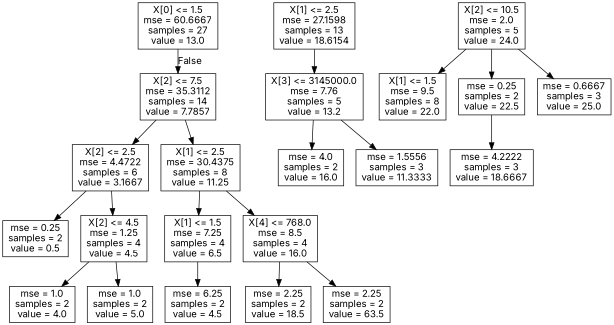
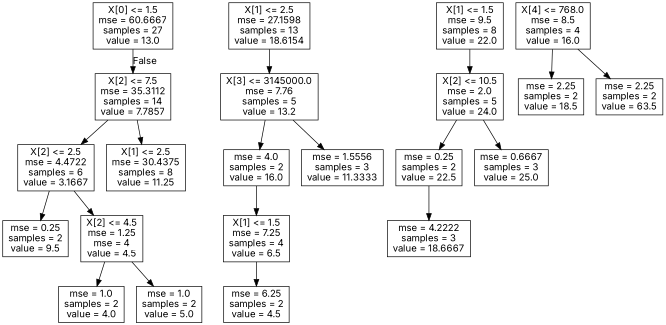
  digraph {
    fontname=Inter
    node [fontname=Inter shape=box]
    edge [fontname=Inter]
    n1 [label="X[0] <= 1.5\nmse = 60.6667\nsamples = 27\nvalue = 13.0"]
    n2 [label="X[2] <= 7.5\nmse = 35.3112\nsamples = 14\nvalue = 7.7857"]
    n3 [label="X[1] <= 2.5\nmse = 27.1598\nsamples = 13\nvalue = 18.6154"]
    n4 [label="X[3] <= 3145000.0\nmse = 7.76\nsamples = 5\nvalue = 13.2"]
    n5 [label="X[2] <= 2.5\nmse = 4.4722\nsamples = 6\nvalue = 3.1667"]
    n6 [label="X[1] <= 2.5\nmse = 30.4375\nsamples = 8\nvalue = 11.25"]
    n7 [label="X[1] <= 1.5\nmse = 9.5\nsamples = 8\nvalue = 22.0"]
    n8 [label="X[2] <= 10.5\nmse = 2.0\nsamples = 5\nvalue = 24.0"]
    n9 [label="mse = 4.0\nsamples = 2\nvalue = 16.0"]
    n10 [label="mse = 1.5556\nsamples = 3\nvalue = 11.3333"]
    n11 [label="mse = 4.2222\nsamples = 3\nvalue = 18.6667"]
    n12 [label="mse = 0.25\nsamples = 2\nvalue = 22.5"]
    n13 [label="mse = 0.6667\nsamples = 3\nvalue = 25.0"]
-   n14 [label="mse = 0.25\nsamples = 2\nvalue = 0.5"]
-   n15 [label="X[2] <= 4.5\nmse = 1.25\nsamples = 4\nvalue = 4.5"]
+   n14 [label="mse = 0.25\nsamples = 2\nvalue = 9.5"]
+   n15 [label="X[2] <= 4.5\nmse = 1.25\nmse = 4\nvalue = 4.5"]
    n16 [label="X[1] <= 1.5\nmse = 7.25\nsamples = 4\nvalue = 6.5"]
    n17 [label="X[4] <= 768.0\nmse = 8.5\nsamples = 4\nvalue = 16.0"]
    n18 [label="mse = 1.0\nsamples = 2\nvalue = 4.0"]
    n19 [label="mse = 1.0\nsamples = 2\nvalue = 5.0"]
    n20 [label="mse = 6.25\nsamples = 2\nvalue = 4.5"]
    n21 [label="mse = 2.25\nsamples = 2\nvalue = 18.5"]
    n22 [label="mse = 2.25\nsamples = 2\nvalue = 63.5"]
    n1 -> n2 [headlabel=False labelangle=-45 labeldistance=2.5]
    n2 -> n5
    n2 -> n6
    n3 -> n4
    n4 -> n9
    n4 -> n10
    n5 -> n14
    n5 -> n15
-   n6 -> n16
-   n6 -> n17
-   n8 -> n7
+   n9 -> n16
+   n7 -> n8
    n8 -> n12
    n8 -> n13
    n12 -> n11
    n15 -> n18
    n15 -> n19
    n16 -> n20
    n17 -> n21
    n17 -> n22
  }
